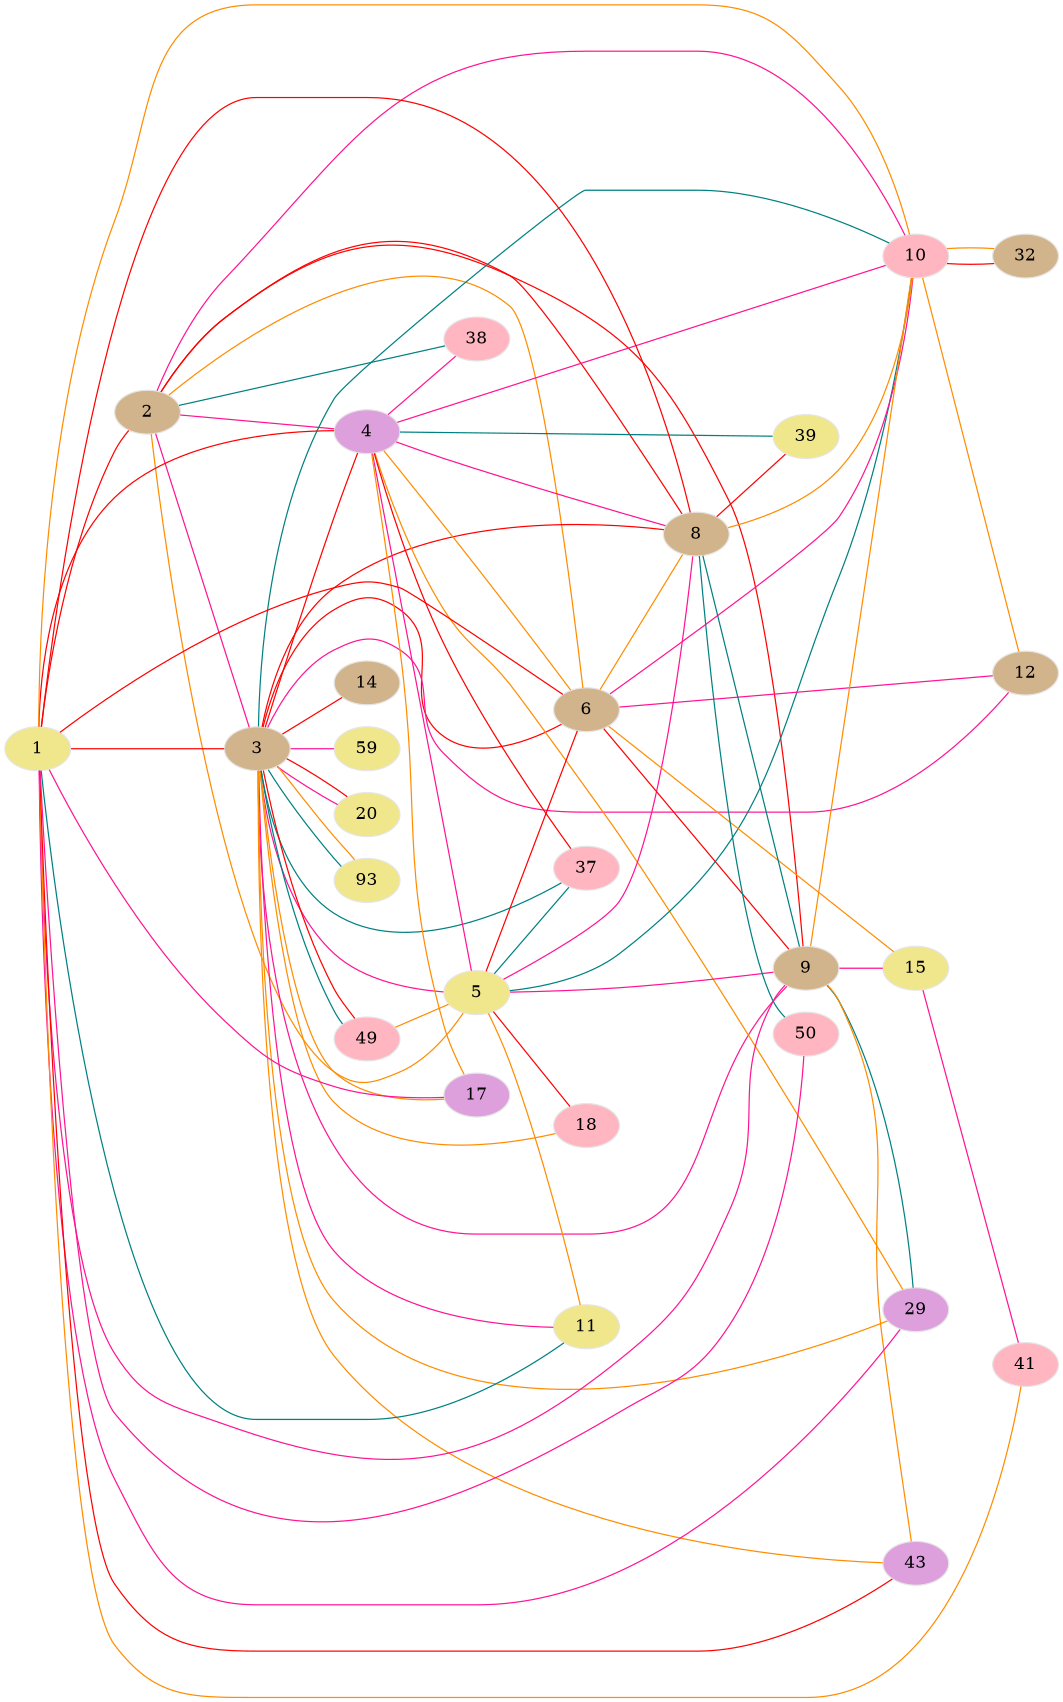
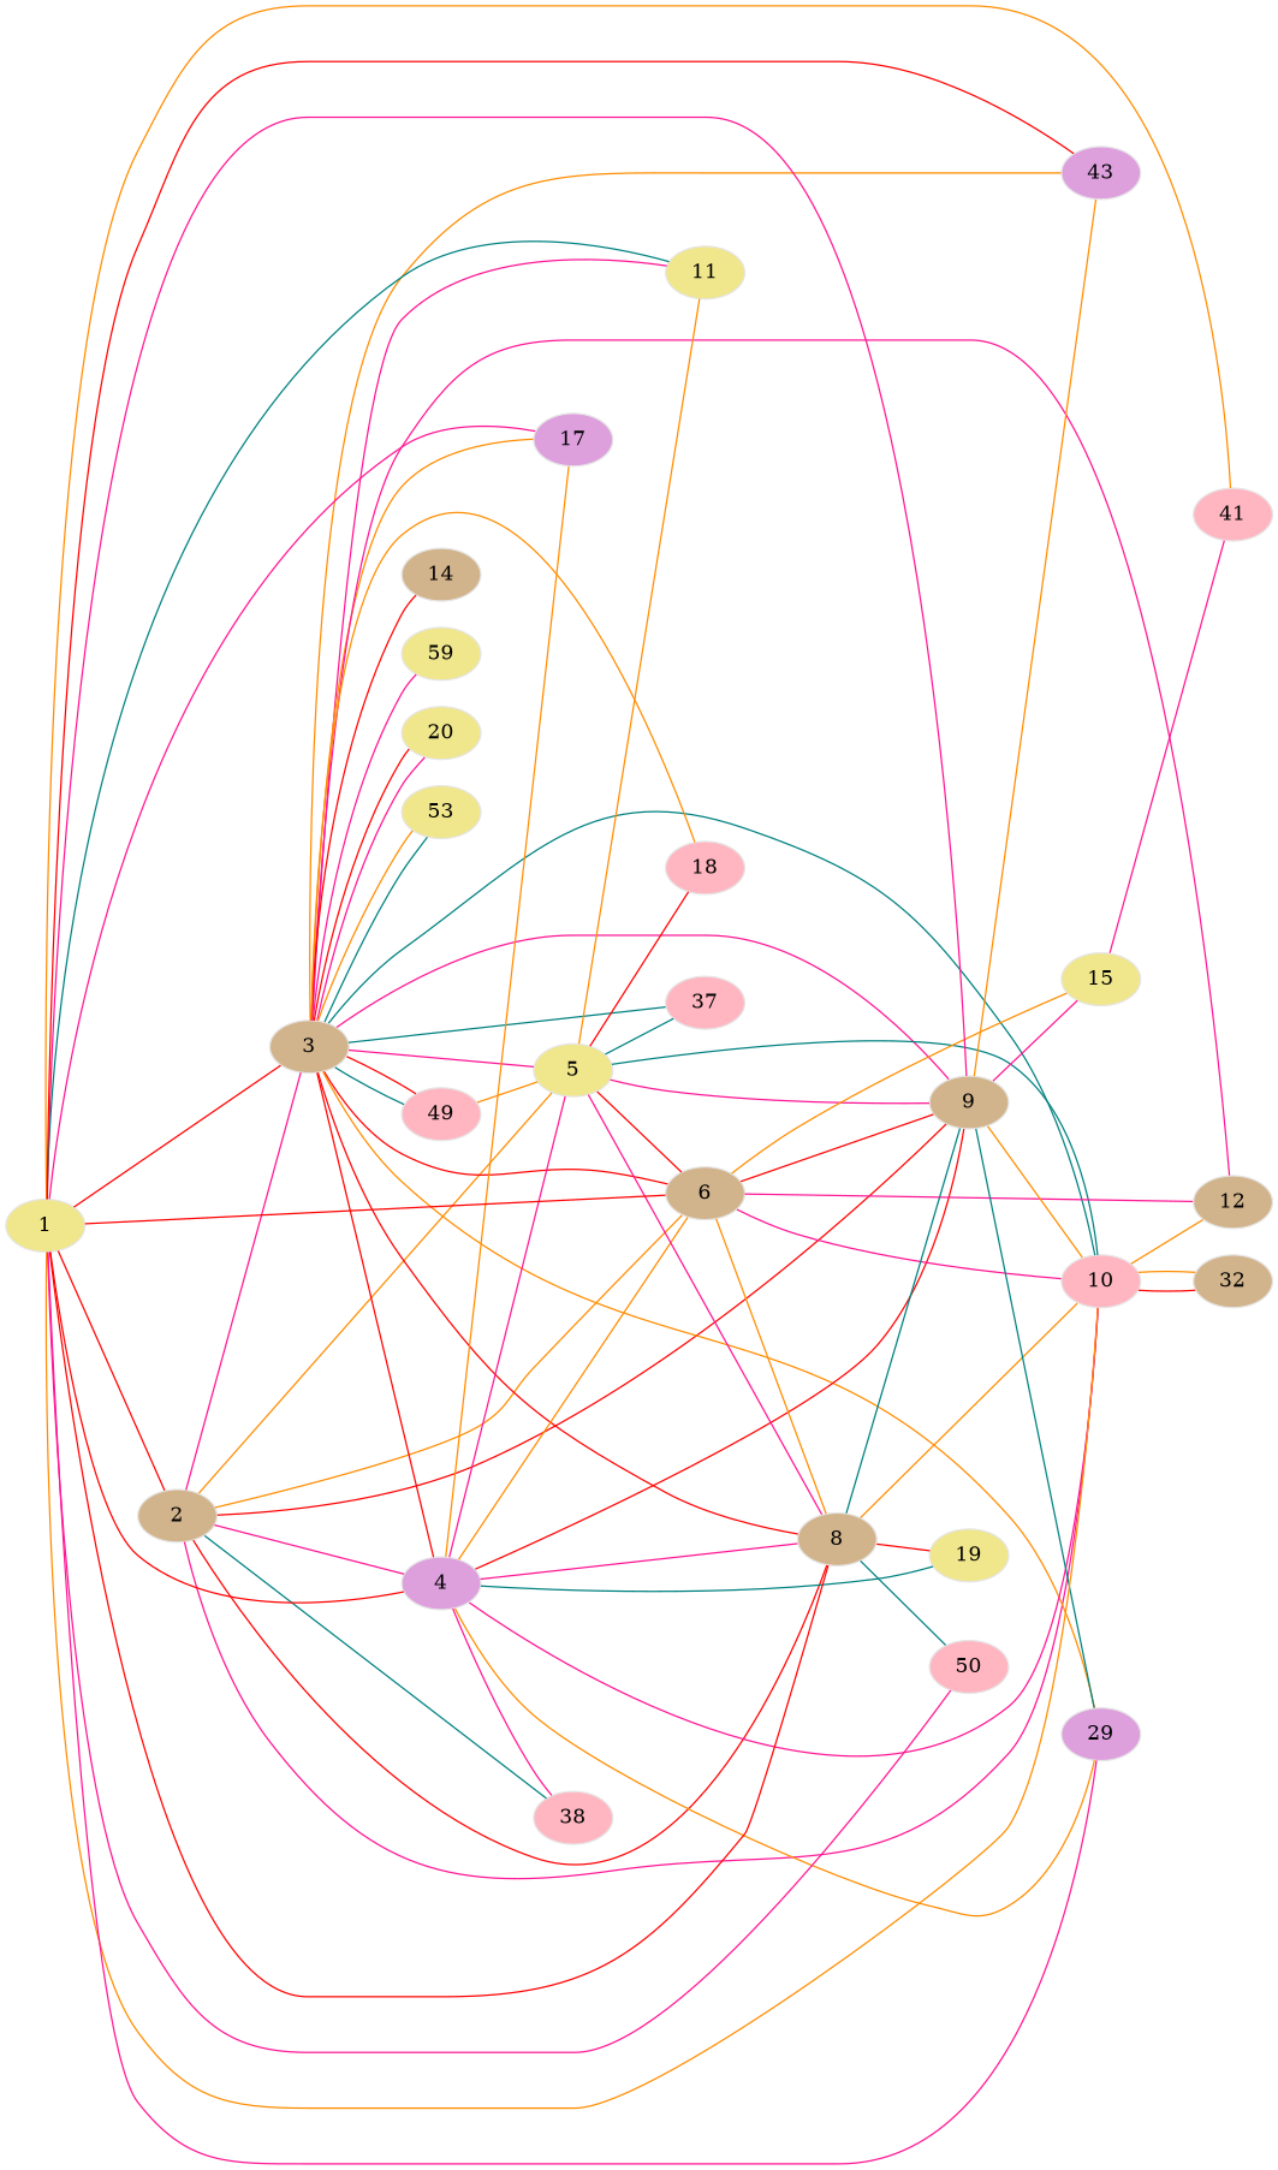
  graph {
    rankdir=LR
    node [color=gray90 fillcolor=tan style=filled]
    edge [color=deeppink]
    2 [super="+21+24"]
    3 [super="+36+16+13+26+31+42+33+7+23"]
    4 [fillcolor=plum super="+27"]
    5 [fillcolor=khaki]
    6 [super="+28+22"]
    8 [super="+34"]
    9
    10 [fillcolor=lightpink super="+44+47"]
    38 [fillcolor=lightpink]
    1 [fillcolor=khaki]
    11 [fillcolor=khaki]
    17 [fillcolor=plum]
    29 [fillcolor=plum super="+35"]
    41 [fillcolor=lightpink]
    43 [fillcolor=plum super="+48"]
    50 [fillcolor=lightpink]
    12
    14
    18 [fillcolor=lightpink]
    n20 [fillcolor=khaki label=59]
    20 [fillcolor=khaki super="+45"]
    37 [fillcolor=lightpink]
    49 [fillcolor=lightpink]
-   53 [fillcolor=khaki label=93]
-   39 [fillcolor=khaki]
+   53 [fillcolor=khaki]
+   39 [fillcolor=khaki label=19]
    15 [fillcolor=khaki]
    32
    2 -- 3 [weight=3]
    2 -- 4 [weight=2]
    2 -- 5 [color=darkorange]
    2 -- 6 [color=darkorange]
    2 -- 8 [color=red weight=2]
    2 -- 9 [color=red]
    2 -- 10
    2 -- 38 [color=teal]
    3 -- 4 [color=red weight=2]
    3 -- 5 [weight=2]
    3 -- 6 [color=red weight=5]
    3 -- 8 [color=red weight=4]
    3 -- 9 [weight=3]
    3 -- 10 [color=teal weight=3]
    3 -- 11
    3 -- 17 [color=darkorange]
    3 -- 29 [color=darkorange]
    3 -- 43 [color=darkorange]
    3 -- 12
    3 -- 14 [color=red weight=2]
    3 -- 18 [color=darkorange]
    3 -- n20 [weight=2]
    3 -- 20 [weight=2]
    3 -- 20 [color=red]
    3 -- 37 [color=teal]
    3 -- 49 [color=teal]
    3 -- 49 [color=red]
    3 -- 53 [color=teal]
    3 -- 53 [color=darkorange]
    4 -- 5
    4 -- 6 [color=darkorange weight=3]
    4 -- 8 [weight=2]
-   4 -- 37 [color=red]
+   4 -- 9 [color=red]
    4 -- 10 [weight=3]
    4 -- 38
    4 -- 17 [color=darkorange]
    4 -- 29 [color=darkorange]
    4 -- 39 [color=teal]
    5 -- 6 [color=red]
    5 -- 8
    5 -- 9
    5 -- 10 [color=teal]
    5 -- 11 [color=darkorange]
    5 -- 18 [color=red]
    5 -- 37 [color=teal]
    6 -- 8 [color=darkorange]
    6 -- 9 [color=red]
    6 -- 10 [weight=2]
    6 -- 12
    6 -- 15 [color=darkorange]
    8 -- 9 [color=teal]
    8 -- 10 [color=darkorange]
    8 -- 50 [color=teal]
    8 -- 39 [color=red]
    9 -- 10 [color=darkorange]
    9 -- 29 [color=teal]
    9 -- 43 [color=darkorange]
    9 -- 15
    10 -- 12 [color=darkorange]
    10 -- 32 [color=red]
    10 -- 32 [color=darkorange]
    1 -- 2 [color=red]
    1 -- 3 [color=red weight=3]
    1 -- 4 [color=red weight=2]
    1 -- 6 [color=red]
    1 -- 8 [color=red]
    1 -- 9
    1 -- 10 [color=darkorange]
    1 -- 11 [color=teal]
    1 -- 17
    1 -- 29
    1 -- 41 [color=darkorange]
    1 -- 43 [color=red]
    1 -- 50
    49 -- 5 [color=darkorange]
    15 -- 41
  }
